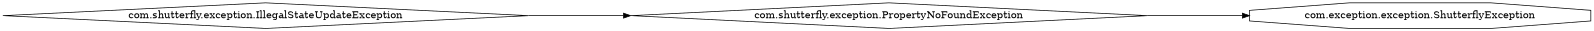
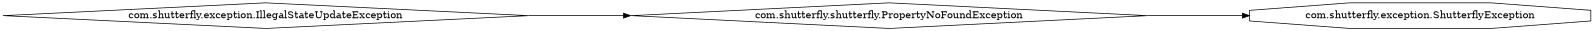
  digraph {
    concentrate=true
    rankdir=LR
    ranksep=2.0
    splines=ortho
    node [shape=diamond]
    "com.shutterfly.exception.IllegalStateUpdateException"
-   "com.shutterfly.exception.PropertyNoFoundException"
-   "com.shutterfly.exception.ShutterflyException" [shape=octagon label="com.exception.exception.ShutterflyException"]
+   "com.shutterfly.exception.PropertyNoFoundException" [label="com.shutterfly.shutterfly.PropertyNoFoundException"]
+   "com.shutterfly.exception.ShutterflyException" [shape=octagon]
    "com.shutterfly.exception.IllegalStateUpdateException" -> "com.shutterfly.exception.PropertyNoFoundException"
    "com.shutterfly.exception.PropertyNoFoundException" -> "com.shutterfly.exception.ShutterflyException"
  }
